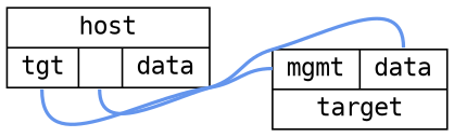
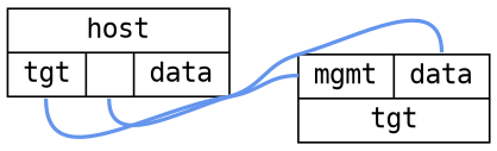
  graph {
    rankdir=LR
    node [fontname=monospace shape=record]
    edge [color=cornflowerblue penwidth=2]
    n1 [kind=controller label="host | { <tgt> tgt | <data> | data }"]
-   n2 [kind=infix label="{ <mgmt> mgmt | <data> data } | target"]
+   n2 [kind=infix label="{ <mgmt> mgmt | <data> data } | tgt"]
    n1 -- n2 [headport=mgmt tailport=tgt]
    n1 -- n2 [headport=data tailport=data]
  }
